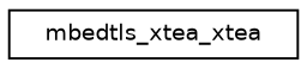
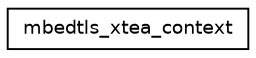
  digraph {
    rankdir=TB
-   n1 [color=black fillcolor=white fontname=Helvetica fontsize=10 height=0.2 label=mbedtls_xtea_xtea shape=record style=filled width=0.4]
+   n1 [color=black fillcolor=white fontname=Helvetica fontsize=10 height=0.2 label=mbedtls_xtea_context shape=record style=filled width=0.4]
  }
